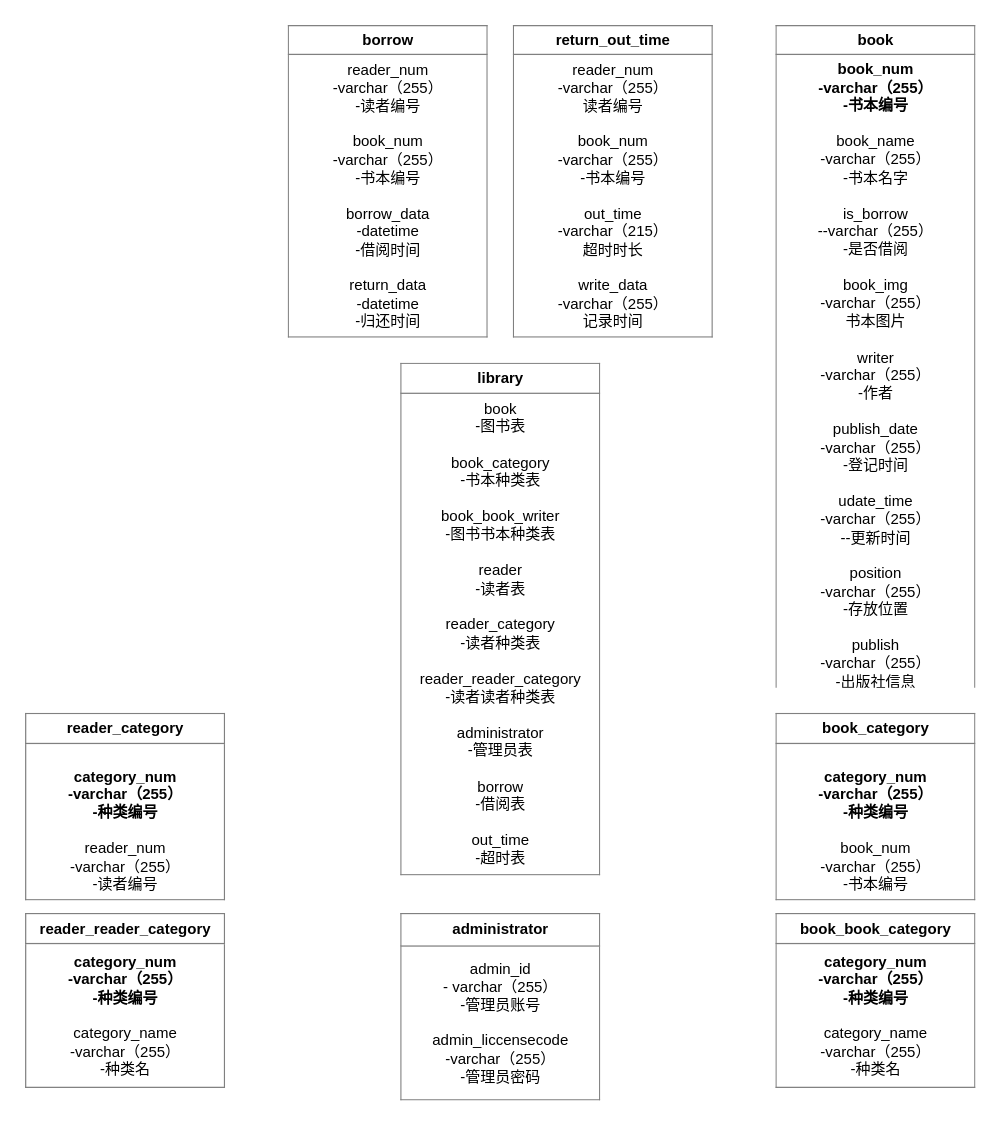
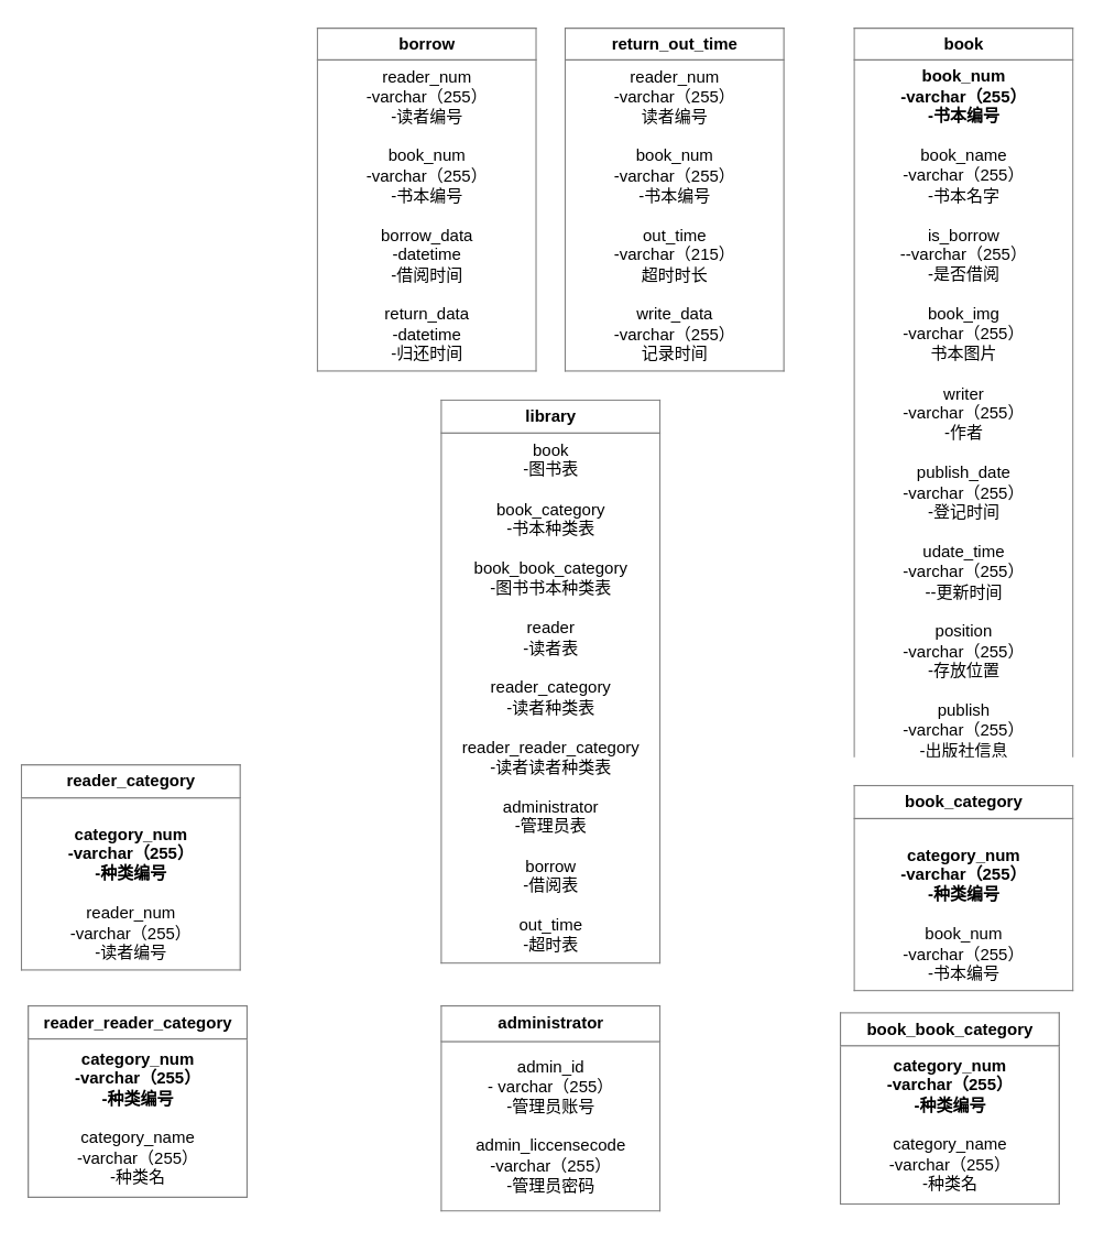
  <mxCell id="0" />
  <mxCell id="1" parent="0" />
  <mxCell id="2" value="&lt;table border=&quot;1&quot; width=&quot;100%&quot; cellpadding=&quot;4&quot; style=&quot;width: 100% ; height: 100% ; border-collapse: collapse&quot;&gt;&lt;tbody&gt;&lt;tr&gt;&lt;th align=&quot;center&quot;&gt;book_category&lt;/th&gt;&lt;/tr&gt;&lt;tr&gt;&lt;td align=&quot;center&quot;&gt;&lt;b&gt;&lt;br&gt;category_num&lt;br&gt;-varchar（255）&lt;br&gt;-种类编号&lt;br&gt;&lt;/b&gt;&lt;br&gt;book_num&lt;br&gt;-varchar（255）&lt;br&gt;-书本编号&lt;br&gt;&lt;/td&gt;&lt;/tr&gt;&lt;/tbody&gt;&lt;/table&gt;" style="text;html=1;strokeColor=none;fillColor=none;overflow=fill;" parent="1" vertex="1"><mxGeometry x="620" y="570" width="160" height="150" as="geometry" /></mxCell>
- <mxCell id="3" value="&lt;table border=&quot;1&quot; width=&quot;100%&quot; cellpadding=&quot;4&quot; style=&quot;width: 100% ; height: 100% ; border-collapse: collapse&quot;&gt;&lt;tbody&gt;&lt;tr&gt;&lt;th align=&quot;center&quot;&gt;book_book_category&lt;/th&gt;&lt;/tr&gt;&lt;tr&gt;&lt;td align=&quot;center&quot;&gt;&lt;b&gt;category_num&lt;br&gt;-varchar（255）&lt;br&gt;-种类编号&lt;/b&gt;&lt;br&gt;&lt;br&gt;category_name&lt;br&gt;-varchar（255）&lt;br&gt;-种类名&lt;/td&gt;&lt;/tr&gt;&lt;/tbody&gt;&lt;/table&gt;" style="text;html=1;strokeColor=none;fillColor=none;overflow=fill;" parent="1" vertex="1"><mxGeometry x="620" y="730" width="160" height="140" as="geometry" /></mxCell>
+ <mxCell id="3" value="&lt;table border=&quot;1&quot; width=&quot;100%&quot; cellpadding=&quot;4&quot; style=&quot;width: 100% ; height: 100% ; border-collapse: collapse&quot;&gt;&lt;tbody&gt;&lt;tr&gt;&lt;th align=&quot;center&quot;&gt;book_book_category&lt;/th&gt;&lt;/tr&gt;&lt;tr&gt;&lt;td align=&quot;center&quot;&gt;&lt;b&gt;category_num&lt;br&gt;-varchar（255）&lt;br&gt;-种类编号&lt;/b&gt;&lt;br&gt;&lt;br&gt;category_name&lt;br&gt;-varchar（255）&lt;br&gt;-种类名&lt;/td&gt;&lt;/tr&gt;&lt;/tbody&gt;&lt;/table&gt;" style="text;html=1;strokeColor=none;fillColor=none;overflow=fill;" parent="1" vertex="1"><mxGeometry x="610" y="735" width="160" height="140" as="geometry" /></mxCell>
  <mxCell id="4" value="&lt;table border=&quot;1&quot; width=&quot;100%&quot; cellpadding=&quot;4&quot; style=&quot;width: 100% ; height: 100% ; border-collapse: collapse&quot;&gt;&lt;tbody&gt;&lt;tr&gt;&lt;th align=&quot;center&quot;&gt;&lt;b&gt;book&lt;/b&gt;&lt;/th&gt;&lt;/tr&gt;&lt;tr&gt;&lt;td align=&quot;center&quot;&gt;&lt;b&gt;book_num&lt;br&gt;-varchar（255）&lt;br&gt;-书本编号&lt;/b&gt;&lt;br&gt;&lt;br&gt;book_name&lt;br&gt;-varchar（255）&lt;br&gt;-书本名字&lt;br&gt;&lt;br&gt;is_borrow&lt;br&gt;--varchar（255）&lt;br&gt;-是否借阅&lt;br&gt;&lt;br&gt;book_img&lt;br&gt;-varchar（255）&lt;br&gt;书本图片&lt;br&gt;&lt;br&gt;writer&lt;br&gt;-varchar（255）&lt;br&gt;-作者&lt;br&gt;&lt;br&gt;publish_date&lt;br&gt;-varchar（255）&lt;br&gt;-登记时间&lt;br&gt;&lt;br&gt;udate_time&lt;br&gt;-varchar（255）&lt;br&gt;--更新时间&lt;br&gt;&lt;br&gt;position&lt;br&gt;-varchar（255）&lt;br&gt;-存放位置&lt;br&gt;&lt;br&gt;publish&lt;br&gt;-varchar（255）&lt;br&gt;-出版社信息&lt;/td&gt;&lt;/tr&gt;&lt;/tbody&gt;&lt;/table&gt;" style="text;html=1;strokeColor=none;fillColor=none;overflow=fill;" parent="1" vertex="1"><mxGeometry x="620" width="160" height="530" as="geometry" y="20" /></mxCell>
- <mxCell id="5" value="&lt;table border=&quot;1&quot; width=&quot;100%&quot; cellpadding=&quot;4&quot; style=&quot;width: 100% ; height: 100% ; border-collapse: collapse&quot;&gt;&lt;tbody&gt;&lt;tr&gt;&lt;th align=&quot;center&quot;&gt;reader_category&lt;/th&gt;&lt;/tr&gt;&lt;tr&gt;&lt;td align=&quot;center&quot;&gt;&lt;b&gt;&lt;br&gt;category_num&lt;br&gt;-varchar（255）&lt;br&gt;-种类编号&lt;/b&gt;&lt;br&gt;&lt;br&gt;reader_num&lt;br&gt;-varchar（255）&lt;br&gt;-读者编号&lt;br&gt;&lt;/td&gt;&lt;/tr&gt;&lt;/tbody&gt;&lt;/table&gt;" style="text;html=1;strokeColor=none;fillColor=none;overflow=fill;" parent="1" vertex="1"><mxGeometry x="20" y="570" width="160" height="150" as="geometry" /></mxCell>
+ <mxCell id="5" value="&lt;table border=&quot;1&quot; width=&quot;100%&quot; cellpadding=&quot;4&quot; style=&quot;width: 100% ; height: 100% ; border-collapse: collapse&quot;&gt;&lt;tbody&gt;&lt;tr&gt;&lt;th align=&quot;center&quot;&gt;reader_category&lt;/th&gt;&lt;/tr&gt;&lt;tr&gt;&lt;td align=&quot;center&quot;&gt;&lt;b&gt;&lt;br&gt;category_num&lt;br&gt;-varchar（255）&lt;br&gt;-种类编号&lt;/b&gt;&lt;br&gt;&lt;br&gt;reader_num&lt;br&gt;-varchar（255）&lt;br&gt;-读者编号&lt;br&gt;&lt;/td&gt;&lt;/tr&gt;&lt;/tbody&gt;&lt;/table&gt;" style="text;html=1;strokeColor=none;fillColor=none;overflow=fill;" parent="1" vertex="1"><mxGeometry x="15" y="555" width="160" height="150" as="geometry" /></mxCell>
  <mxCell id="6" value="&lt;table border=&quot;1&quot; width=&quot;100%&quot; cellpadding=&quot;4&quot; style=&quot;width: 100% ; height: 100% ; border-collapse: collapse&quot;&gt;&lt;tbody&gt;&lt;tr&gt;&lt;th align=&quot;center&quot;&gt;reader_reader_category&lt;/th&gt;&lt;/tr&gt;&lt;tr&gt;&lt;td align=&quot;center&quot;&gt;&lt;b&gt;category_num&lt;br&gt;-varchar（255）&lt;br&gt;-种类编号&lt;/b&gt;&lt;br&gt;&lt;br&gt;category_name&lt;br&gt;-varchar（255）&lt;br&gt;-种类名&lt;br&gt;&lt;/td&gt;&lt;/tr&gt;&lt;/tbody&gt;&lt;/table&gt;" style="text;html=1;strokeColor=none;fillColor=none;overflow=fill;" parent="1" vertex="1"><mxGeometry x="20" y="730" width="160" height="140" as="geometry" /></mxCell>
  <mxCell id="7" value="&lt;table border=&quot;1&quot; width=&quot;100%&quot; cellpadding=&quot;4&quot; style=&quot;width: 100% ; height: 100% ; border-collapse: collapse&quot;&gt;&lt;tbody&gt;&lt;tr&gt;&lt;th align=&quot;center&quot;&gt;&lt;b&gt;borrow&lt;/b&gt;&lt;/th&gt;&lt;/tr&gt;&lt;tr&gt;&lt;td align=&quot;center&quot;&gt;reader_num&lt;br&gt;-varchar（255）&lt;br&gt;-读者编号&lt;br&gt;&lt;br&gt;book_num&lt;br&gt;-varchar（255）&lt;br&gt;-书本编号&lt;br&gt;&lt;br&gt;borrow_data&lt;br&gt;-datetime&lt;br&gt;-借阅时间&lt;br&gt;&lt;br&gt;return_data&lt;br&gt;-datetime&lt;br&gt;-归还时间&lt;/td&gt;&lt;/tr&gt;&lt;/tbody&gt;&lt;/table&gt;" style="text;html=1;strokeColor=none;fillColor=none;overflow=fill;" parent="1" vertex="1"><mxGeometry x="230" width="160" height="250" as="geometry" y="20" /></mxCell>
- <mxCell id="8" value="&lt;table border=&quot;1&quot; width=&quot;100%&quot; cellpadding=&quot;4&quot; style=&quot;width: 100% ; height: 100% ; border-collapse: collapse&quot;&gt;&lt;tbody&gt;&lt;tr&gt;&lt;th align=&quot;center&quot;&gt;&lt;b&gt;library&lt;/b&gt;&lt;/th&gt;&lt;/tr&gt;&lt;tr&gt;&lt;td align=&quot;center&quot;&gt;book&lt;br&gt;-图书表&lt;br&gt;&lt;br&gt;book_category&lt;br&gt;-书本种类表&lt;br&gt;&lt;br&gt;book_book_writer&lt;br&gt;-图书书本种类表&lt;br&gt;&lt;br&gt;reader&lt;br&gt;-读者表&lt;br&gt;&lt;br&gt;reader_category&lt;br&gt;-读者种类表&lt;br&gt;&lt;br&gt;reader_reader_category&lt;br&gt;-读者读者种类表&lt;br&gt;&lt;br&gt;administrator&lt;br&gt;-管理员表&lt;br&gt;&lt;br&gt;borrow&lt;br&gt;-借阅表&lt;br&gt;&lt;br&gt;out_time&lt;br&gt;-超时表&lt;/td&gt;&lt;/tr&gt;&lt;/tbody&gt;&lt;/table&gt;" style="text;html=1;strokeColor=none;fillColor=none;overflow=fill;" parent="1" vertex="1"><mxGeometry x="320" y="290" width="160" height="410" as="geometry" /></mxCell>
+ <mxCell id="8" value="&lt;table border=&quot;1&quot; width=&quot;100%&quot; cellpadding=&quot;4&quot; style=&quot;width: 100% ; height: 100% ; border-collapse: collapse&quot;&gt;&lt;tbody&gt;&lt;tr&gt;&lt;th align=&quot;center&quot;&gt;&lt;b&gt;library&lt;/b&gt;&lt;/th&gt;&lt;/tr&gt;&lt;tr&gt;&lt;td align=&quot;center&quot;&gt;book&lt;br&gt;-图书表&lt;br&gt;&lt;br&gt;book_category&lt;br&gt;-书本种类表&lt;br&gt;&lt;br&gt;book_book_category&lt;br&gt;-图书书本种类表&lt;br&gt;&lt;br&gt;reader&lt;br&gt;-读者表&lt;br&gt;&lt;br&gt;reader_category&lt;br&gt;-读者种类表&lt;br&gt;&lt;br&gt;reader_reader_category&lt;br&gt;-读者读者种类表&lt;br&gt;&lt;br&gt;administrator&lt;br&gt;-管理员表&lt;br&gt;&lt;br&gt;borrow&lt;br&gt;-借阅表&lt;br&gt;&lt;br&gt;out_time&lt;br&gt;-超时表&lt;/td&gt;&lt;/tr&gt;&lt;/tbody&gt;&lt;/table&gt;" style="text;html=1;strokeColor=none;fillColor=none;overflow=fill;" parent="1" vertex="1"><mxGeometry x="320" y="290" width="160" height="410" as="geometry" /></mxCell>
  <mxCell id="9" value="&lt;table border=&quot;1&quot; width=&quot;100%&quot; cellpadding=&quot;4&quot; style=&quot;width: 100% ; height: 100% ; border-collapse: collapse&quot;&gt;&lt;tbody&gt;&lt;tr&gt;&lt;th align=&quot;center&quot;&gt;&lt;b&gt;return_out_time&lt;/b&gt;&lt;/th&gt;&lt;/tr&gt;&lt;tr&gt;&lt;td align=&quot;center&quot;&gt;reader_num&lt;br&gt;-varchar（255）&lt;br&gt;读者编号&lt;br&gt;&lt;br&gt;book_num&lt;br&gt;-varchar（255）&lt;br&gt;-书本编号&lt;br&gt;&lt;br&gt;out_time&lt;br&gt;-varchar（215）&lt;br&gt;超时时长&lt;br&gt;&lt;br&gt;write_data&lt;br&gt;-varchar（255）&lt;br&gt;记录时间&lt;/td&gt;&lt;/tr&gt;&lt;/tbody&gt;&lt;/table&gt;" style="text;html=1;strokeColor=none;fillColor=none;overflow=fill;" parent="1" vertex="1"><mxGeometry x="410" width="160" height="250" as="geometry" y="20" /></mxCell>
  <mxCell id="10" value="&lt;table border=&quot;1&quot; width=&quot;100%&quot; cellpadding=&quot;4&quot; style=&quot;width: 100% ; height: 100% ; border-collapse: collapse&quot;&gt;&lt;tbody&gt;&lt;tr&gt;&lt;th align=&quot;center&quot;&gt;administrator&lt;/th&gt;&lt;/tr&gt;&lt;tr&gt;&lt;td align=&quot;center&quot;&gt;admin_id &lt;br&gt;- varchar（255）&lt;br&gt;-管理员账号&lt;br&gt;&lt;br&gt;admin_liccensecode&lt;br&gt;-varchar（255）&lt;br&gt;-管理员密码&lt;/td&gt;&lt;/tr&gt;&lt;/tbody&gt;&lt;/table&gt;" style="text;html=1;strokeColor=none;fillColor=none;overflow=fill;" parent="1" vertex="1"><mxGeometry x="320" y="730" width="160" height="150" as="geometry" /></mxCell>
